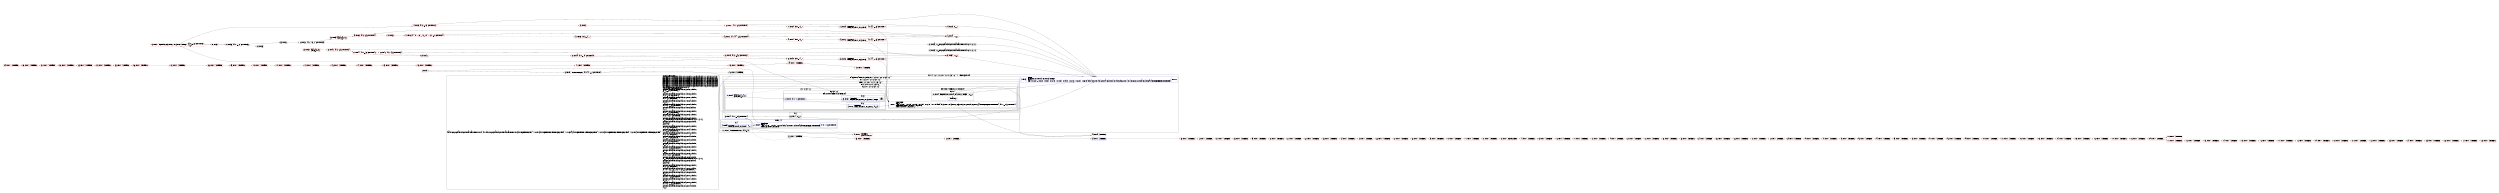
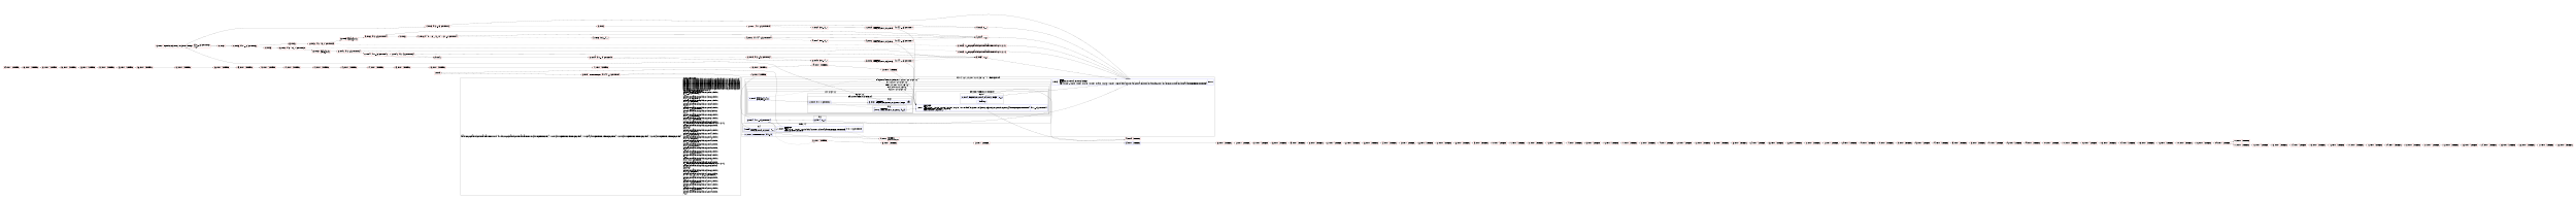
  digraph {
    rankdir=LR
    node [color=red shape=record]
    n1 [color=blue label="{4\:\ 0x000f|LOOP_END\lLOOP:0: B:1:0x0009\-\>B:4:0x000f\l|r0++\l}"]
    n2 [color=blue label="{1\:\ 0x0009|LOOP_START\lPHI: r0 \l  PHI: (r0v1 int) = (r0v0 int), (r0v20 int) binds: [B:0:0x0000, B:4:0x000f] A[DONT_GENERATE, DONT_INLINE]\lLOOP:0: B:1:0x0009\-\>B:4:0x000f\l|if (r0 \< r13) goto L_0x000b\l}"]
    n3 [color=blue label="{6\:\ 0x0014|r0 = 0\l}"]
    n4 [color=blue label="{10\:\ 0x0019|EDGE_INSN: B:10:0x0019\-\>B:7:0x0015 ?: BREAK  \l|r0 = 0\l}"]
    n5 [color=blue label="{|break loop1\l}"]
    n6 [color=blue label="{9\:\ 0x0017|LOOP_START\lPHI: r0 \l  PHI: (r0v2 int) = (r0v1 int), (r0v10 int), (r0v13 int), (r0v16 int), (r0v17 int) binds: [B:150:0x0017, B:45:0x0078, B:33:0x0052, B:18:0x002d, B:8:0x0016] A[DONT_GENERATE, DONT_INLINE]\lLOOP_LABEL: LOOP:1: B:9:0x0017\-\>B:8:0x0016\lLOOP:1: B:9:0x0017\-\>B:8:0x0016\l|if (r0 \>= r13) goto L_0x0019\l}"]
    n7 [color=blue label="{50\:\ 0x0021|SYNTHETIC\lEDGE_INSN: B:50:0x0021\-\>B:13:0x0021 ?: BREAK  \l|break\l}"]
    n8 [color=blue label="{12\:\ 0x001f|if (r0 \< 0) goto L_0x0021\l}"]
    n9 [color=blue label="{8\:\ 0x0016|LOOP_END\lLOOP:1: B:9:0x0017\-\>B:8:0x0016\l|r0 = r3\l}"]
    n10 [color=blue label="{11\:\ 0x001b|int int r3 = r0 + 1\lbyte byte r0 = r11[r0]\l}"]
    n11 [color=blue label="{5\:\ 0x0012|if (r0 \>= r13) goto L_0x0014\l}"]
    n12 [color=blue label="{0\:\ 0x0000|MTH_ENTER_BLOCK\l|int r0 = r12\l}"]
    n13 [color=blue label="{7\:\ 0x0015|RETURN\lEDGE_INSN: B:10:0x0019\-\>B:7:0x0015 ?: BREAK  \lPHI: r0 \l  PHI: (r0v18 int) = (r0v3 int), (r0v5 int), (r0v12 int), (r0v15 int), (r0v19 int), (r0v21 int), (r0v22 int), (r0v23 int) binds: [B:10:0x0019, B:46:0x007a, B:34:0x0054, B:19:0x002f, B:6:0x0014, B:14:0x0023, B:37:0x005a, B:24:0x0039] A[DONT_GENERATE, DONT_INLINE]\l|return r0\l}"]
    n14 [label="{2\:\ 0x000b}"]
    n15 [label="{47\:\ 0x0012|SYNTHETIC\lADDED_TO_REGION\l}"]
    n16 [label="{49\:\ 0x0019|SYNTHETIC\l}"]
    n17 [label="{13\:\ 0x0021|EDGE_INSN: B:50:0x0021\-\>B:13:0x0021 ?: BREAK  \l|if (r0 \>= \-32) goto L_0x0031\lr0 = r0\l}"]
    n18 [label="{51\:\ 0x0017|SYNTHETIC\l}"]
    n19 [label="{3\:\ 0x000d|ADDED_TO_REGION\l|if (r11[r0] \>= 0) goto L_0x000f\l}"]
    n20 [label="{52\:\ 0x0017|SYNTHETIC\l}"]
    n21 [label="{14\:\ 0x0023|if (r3 \>= r13) goto L_0x0015\l}"]
    n22 [label="{20\:\ 0x0031}"]
    n23 [label="{48\:\ 0x0012|SYNTHETIC\l}"]
    n24 [label="{15\:\ 0x0025}"]
    n25 [label="{21\:\ 0x0033|if (r0 \>= \-16) goto L_0x0056\l}"]
    n26 [label="{16\:\ 0x0027|if (r0 \< \-62) goto L_0x002f\l}"]
    n27 [label="{17\:\ 0x0029|int r0 = r3 + 1\l}"]
    n28 [label="{19\:\ 0x002f|r0 = \-1\l}"]
    n29 [label="{18\:\ 0x002d|LOOP_END\lLOOP:2: B:9:0x0017\-\>B:18:0x002d\l|if (r11[r3] \<= \-65) goto L_0x0017\l}"]
    n30 [label="{22\:\ 0x0035}"]
    n31 [label="{35\:\ 0x0056}"]
+   n32 [label="{23\:\ 0x0037|if (r3 \< (r13 \- 1)) goto L_0x003e\l}"]
    n33 [label="{36\:\ 0x0058|if (r3 \< (r13 \- 2)) goto L_0x005f\l}"]
    n34 [label="{24\:\ 0x0039|r0 = com.google.android.gms.internal.measurement.zzxl.zzg(r11, r3, r13)\l}"]
    n35 [label="{25\:\ 0x003e|int r4 = r3 + 1\lbyte r3 = r11[r3]\l}"]
    n36 [label="{26\:\ 0x0042|if (r3 \> \-65) goto L_0x0054\l}"]
    n37 [label="{27\:\ 0x0044|if (r0 != \-32) goto L_0x0048\l}"]
    n38 [label="{34\:\ 0x0054|r0 = \-1\l}"]
    n39 [label="{28\:\ 0x0046|if (r3 \< \-96) goto L_0x0054\l}"]
    n40 [label="{29\:\ 0x0048}"]
    n41 [label="{30\:\ 0x004a|if (r0 != \-19) goto L_0x004e\l}"]
    n42 [label="{31\:\ 0x004c|if (r3 \>= \-96) goto L_0x0054\l}"]
    n43 [label="{32\:\ 0x004e|int r0 = r4 + 1\l}"]
    n44 [label="{33\:\ 0x0052|LOOP_END\lLOOP:3: B:9:0x0017\-\>B:33:0x0052\l|if (r11[r4] \<= \-65) goto L_0x0017\l}"]
    n45 [label="{37\:\ 0x005a|r0 = com.google.android.gms.internal.measurement.zzxl.zzg(r11, r3, r13)\l}"]
    n46 [label="{38\:\ 0x005f|int r4 = r3 + 1\lbyte r3 = r11[r3]\l}"]
    n47 [label="{39\:\ 0x0063|if (r3 \> \-65) goto L_0x007a\l}"]
    n48 [label="{40\:\ 0x0065}"]
    n49 [label="{46\:\ 0x007a|r0 = \-1\l}"]
    n50 [label="{41\:\ 0x006c|if ((((r0 \<\< 28) + (r3 + 112)) \>\> 30) != 0) goto L_0x007a\l}"]
    n51 [label="{42\:\ 0x006e|int r3 = r4 + 1\l}"]
    n52 [label="{43\:\ 0x0072|if (r11[r4] \> \-65) goto L_0x007a\l}"]
    n53 [label="{44\:\ 0x0074|int r0 = r3 + 1\l}"]
    n54 [label="{45\:\ 0x0078|LOOP_END\lLOOP:4: B:9:0x0017\-\>B:45:0x0078\l|if (r11[r3] \<= \-65) goto L_0x0017\l}"]
    n55 [label="{53\:\ 0x0017|SYNTHETIC\l}"]
    n56 [color=blue label="{54\:\ 0x0017|SYNTHETIC\l}"]
    n57 [label="{55\:\ 0x0017|SYNTHETIC\l}"]
    n58 [label="{56\:\ 0x0017|SYNTHETIC\l}"]
    n59 [label="{57\:\ 0x0017|SYNTHETIC\l}"]
    n60 [label="{58\:\ 0x0017|SYNTHETIC\l}"]
    n61 [label="{59\:\ 0x0017|SYNTHETIC\l}"]
    n62 [label="{60\:\ 0x0017|SYNTHETIC\l}"]
    n63 [label="{61\:\ 0x0017|SYNTHETIC\l}"]
    n64 [label="{62\:\ 0x0017|SYNTHETIC\l}"]
    n65 [label="{63\:\ 0x0017|SYNTHETIC\l}"]
    n66 [label="{64\:\ 0x0017|SYNTHETIC\l}"]
    n67 [label="{65\:\ 0x0017|SYNTHETIC\l}"]
    n68 [label="{66\:\ 0x0017|SYNTHETIC\l}"]
    n69 [label="{67\:\ 0x0017|SYNTHETIC\l}"]
    n70 [label="{68\:\ 0x0017|SYNTHETIC\l}"]
    n71 [label="{69\:\ 0x0017|SYNTHETIC\l}"]
    n72 [label="{70\:\ 0x0017|SYNTHETIC\l}"]
    n73 [label="{71\:\ 0x0017|SYNTHETIC\l}"]
    n74 [label="{72\:\ 0x0017|SYNTHETIC\l}"]
-   n75 [label="{73\:\ 0x0017|INCONSISTENT\l}"]
+   n75 [label="{73\:\ 0x0017|SYNTHETIC\l}"]
    n76 [label="{74\:\ 0x0017|SYNTHETIC\l}"]
    n77 [label="{75\:\ 0x0017|SYNTHETIC\l}"]
    n78 [label="{76\:\ 0x0017|SYNTHETIC\l}"]
    n79 [label="{77\:\ 0x0017|SYNTHETIC\l}"]
    n80 [label="{78\:\ 0x0017|SYNTHETIC\l}"]
    n81 [label="{79\:\ 0x0017|SYNTHETIC\l}"]
    n82 [label="{80\:\ 0x0017|SYNTHETIC\l}"]
    n83 [label="{81\:\ 0x0017|SYNTHETIC\l}"]
    n84 [label="{82\:\ 0x0017|SYNTHETIC\l}"]
    n85 [label="{83\:\ 0x0017|SYNTHETIC\l}"]
    n86 [label="{84\:\ 0x0017|SYNTHETIC\l}"]
    n87 [label="{85\:\ 0x0017|SYNTHETIC\l}"]
    n88 [label="{86\:\ 0x0017|SYNTHETIC\l}"]
    n89 [label="{87\:\ 0x0017|SYNTHETIC\l}"]
    n90 [label="{88\:\ 0x0017|SYNTHETIC\l}"]
    n91 [label="{89\:\ 0x0017|SYNTHETIC\l}"]
    n92 [label="{90\:\ 0x0017|SYNTHETIC\l}"]
    n93 [label="{91\:\ 0x0017|SYNTHETIC\l}"]
    n94 [label="{92\:\ 0x0017|SYNTHETIC\l}"]
    n95 [label="{93\:\ 0x0017|SYNTHETIC\l}"]
    n96 [label="{94\:\ 0x0017|SYNTHETIC\l}"]
    n97 [label="{95\:\ 0x0017|SYNTHETIC\l}"]
    n98 [label="{96\:\ 0x0017|SYNTHETIC\l}"]
    n99 [label="{97\:\ 0x0017|SYNTHETIC\l}"]
    n100 [label="{98\:\ 0x0017|SYNTHETIC\l}"]
    n101 [label="{99\:\ 0x0017|SYNTHETIC\l}"]
    n102 [label="{100\:\ 0x0017|SYNTHETIC\l}"]
    n103 [label="{101\:\ 0x0017|SYNTHETIC\l}"]
    n104 [label="{102\:\ 0x0017|SYNTHETIC\l}"]
    n105 [label="{103\:\ 0x0017|SYNTHETIC\l}"]
    n106 [label="{104\:\ 0x0017|SYNTHETIC\l}"]
    n107 [label="{105\:\ 0x0017|SYNTHETIC\l}"]
    n108 [label="{106\:\ 0x0017|SYNTHETIC\l}"]
    n109 [label="{107\:\ 0x0017|SYNTHETIC\l}"]
    n110 [label="{108\:\ 0x0017|SYNTHETIC\l}"]
    n111 [label="{109\:\ 0x0017|SYNTHETIC\l}"]
    n112 [label="{110\:\ 0x0017|SYNTHETIC\l}"]
    n113 [label="{111\:\ 0x0017|SYNTHETIC\l}"]
    n114 [label="{112\:\ 0x0017|SYNTHETIC\l}"]
    n115 [label="{113\:\ 0x0017|SYNTHETIC\l}"]
    n116 [label="{114\:\ 0x0017|SYNTHETIC\l}"]
    n117 [label="{115\:\ 0x0017|SYNTHETIC\l}"]
    n118 [label="{116\:\ 0x0017|SYNTHETIC\l}"]
    n119 [label="{117\:\ 0x0017|SYNTHETIC\l}"]
    n120 [label="{118\:\ 0x0017|SYNTHETIC\l}"]
    n121 [label="{119\:\ 0x0017|SYNTHETIC\l}"]
    n122 [label="{120\:\ 0x0017|SYNTHETIC\l}"]
    n123 [label="{121\:\ 0x0017|SYNTHETIC\l}"]
    n124 [label="{122\:\ 0x0017|SYNTHETIC\l}"]
    n125 [label="{123\:\ 0x0017|SYNTHETIC\l}"]
    n126 [label="{124\:\ 0x0017|SYNTHETIC\l}"]
    n127 [label="{125\:\ 0x0017|SYNTHETIC\l}"]
    n128 [label="{126\:\ 0x0017|SYNTHETIC\l}"]
    n129 [label="{127\:\ 0x0017|SYNTHETIC\l}"]
    n130 [label="{128\:\ 0x0017|SYNTHETIC\l}"]
    n131 [label="{129\:\ 0x0017|SYNTHETIC\l}"]
    n132 [label="{130\:\ 0x0017|SYNTHETIC\l}"]
    n133 [label="{131\:\ 0x0017|SYNTHETIC\l}"]
    n134 [label="{132\:\ 0x0017|SYNTHETIC\l}"]
    n135 [label="{133\:\ 0x0017|SYNTHETIC\l}"]
    n136 [label="{134\:\ 0x0017|SYNTHETIC\l}"]
    n137 [label="{135\:\ 0x0017|SYNTHETIC\l}"]
    n138 [label="{136\:\ 0x0017|SYNTHETIC\l}"]
    n139 [label="{137\:\ 0x0017|SYNTHETIC\l}"]
    n140 [label="{138\:\ 0x0017|SYNTHETIC\l}"]
    n141 [label="{139\:\ 0x0017|SYNTHETIC\l}"]
    n142 [label="{140\:\ 0x0017|SYNTHETIC\l}"]
    n143 [label="{141\:\ 0x0017|SYNTHETIC\l}"]
    n144 [label="{142\:\ 0x0017|SYNTHETIC\l}"]
    n145 [label="{143\:\ 0x0017|SYNTHETIC\l}"]
    n146 [label="{144\:\ 0x0017|SYNTHETIC\l}"]
    n147 [label="{145\:\ 0x0017|SYNTHETIC\l}"]
    n148 [label="{146\:\ 0x0017|SYNTHETIC\l}"]
    n149 [label="{147\:\ 0x0017|SYNTHETIC\l}"]
    n150 [label="{148\:\ 0x0017|SYNTHETIC\l}"]
    n151 [label="{149\:\ 0x0017|SYNTHETIC\l}"]
    n152 [label="{150\:\ 0x0017|SYNTHETIC\l}"]
    n153 [label="{final int com.google.android.gms.internal.measurement.zzxo.zzb((r9v0 'this' com.google.android.gms.internal.measurement.zzxo A[IMMUTABLE_TYPE, THIS]), (r10v0 int A[IMMUTABLE_TYPE, METHOD_ARGUMENT]), (r11v0 byte[] A[IMMUTABLE_TYPE, METHOD_ARGUMENT]), (r12v0 int A[IMMUTABLE_TYPE, METHOD_ARGUMENT]), (r13v0 int A[IMMUTABLE_TYPE, METHOD_ARGUMENT]))  | INCONSISTENT_CODE\lJADX DEBUG: Multi\-variable search result rejected for TypeSearchVarInfo\{r0v3, resolved type: byte\}\lJADX DEBUG: Multi\-variable search result rejected for TypeSearchVarInfo\{r0v5, resolved type: byte\}\lJADX DEBUG: Multi\-variable search result rejected for TypeSearchVarInfo\{r0v12, resolved type: byte\}\lJADX DEBUG: Multi\-variable search result rejected for TypeSearchVarInfo\{r0v15, resolved type: byte\}\lJADX DEBUG: Multi\-variable search result rejected for TypeSearchVarInfo\{r0v18, resolved type: byte\}\lJADX DEBUG: Multi\-variable search result rejected for TypeSearchVarInfo\{r0v19, resolved type: byte\}\lJADX DEBUG: Multi\-variable search result rejected for TypeSearchVarInfo\{r0v21, resolved type: byte\}\lJADX DEBUG: Multi\-variable search result rejected for TypeSearchVarInfo\{r0v22, resolved type: byte\}\lJADX DEBUG: Multi\-variable search result rejected for TypeSearchVarInfo\{r0v23, resolved type: byte\}\lCFG modification limit reached, blocks count: 151\lMulti\-variable type inference failed\lCode restructure failed: missing block: B:13:0x0021, code lost:\l    if (r0 \>= \-32) goto L_0x0031;\l    r0 = r0;\l\lCode restructure failed: missing block: B:14:0x0023, code lost:\l    if (r3 \>= r13) goto L_0x0015;\l\lCode restructure failed: missing block: B:16:0x0027, code lost:\l    if (r0 \< \-62) goto L_0x002f;\l\lCode restructure failed: missing block: B:17:0x0029, code lost:\l    r0 = r3 + 1;\l\lCode restructure failed: missing block: B:18:0x002d, code lost:\l    if (r11[r3] \<= \-65) goto L_0x0017;\l\lCode restructure failed: missing block: B:19:0x002f, code lost:\l    r0 = \-1;\l\lCode restructure failed: missing block: B:21:0x0033, code lost:\l    if (r0 \>= \-16) goto L_0x0056;\l\lCode restructure failed: missing block: B:23:0x0037, code lost:\l    if (r3 \< (r13 \- 1)) goto L_0x003e;\l\lCode restructure failed: missing block: B:24:0x0039, code lost:\l    r0 = com.google.android.gms.internal.measurement.zzxl.zzg(r11, r3, r13);\l\lCode restructure failed: missing block: B:25:0x003e, code lost:\l    r4 = r3 + 1;\l    r3 = r11[r3];\l\lCode restructure failed: missing block: B:26:0x0042, code lost:\l    if (r3 \> \-65) goto L_0x0054;\l\lCode restructure failed: missing block: B:27:0x0044, code lost:\l    if (r0 != \-32) goto L_0x0048;\l\lCode restructure failed: missing block: B:28:0x0046, code lost:\l    if (r3 \< \-96) goto L_0x0054;\l\lCode restructure failed: missing block: B:30:0x004a, code lost:\l    if (r0 != \-19) goto L_0x004e;\l\lCode restructure failed: missing block: B:31:0x004c, code lost:\l    if (r3 \>= \-96) goto L_0x0054;\l\lCode restructure failed: missing block: B:32:0x004e, code lost:\l    r0 = r4 + 1;\l\lCode restructure failed: missing block: B:33:0x0052, code lost:\l    if (r11[r4] \<= \-65) goto L_0x0017;\l\lCode restructure failed: missing block: B:34:0x0054, code lost:\l    r0 = \-1;\l\lCode restructure failed: missing block: B:36:0x0058, code lost:\l    if (r3 \< (r13 \- 2)) goto L_0x005f;\l\lCode restructure failed: missing block: B:37:0x005a, code lost:\l    r0 = com.google.android.gms.internal.measurement.zzxl.zzg(r11, r3, r13);\l\lCode restructure failed: missing block: B:38:0x005f, code lost:\l    r4 = r3 + 1;\l    r3 = r11[r3];\l\lCode restructure failed: missing block: B:39:0x0063, code lost:\l    if (r3 \> \-65) goto L_0x007a;\l\lCode restructure failed: missing block: B:41:0x006c, code lost:\l    if ((((r0 \<\< 28) + (r3 + 112)) \>\> 30) != 0) goto L_0x007a;\l\lCode restructure failed: missing block: B:42:0x006e, code lost:\l    r3 = r4 + 1;\l\lCode restructure failed: missing block: B:43:0x0072, code lost:\l    if (r11[r4] \> \-65) goto L_0x007a;\l\lCode restructure failed: missing block: B:44:0x0074, code lost:\l    r0 = r3 + 1;\l\lCode restructure failed: missing block: B:45:0x0078, code lost:\l    if (r11[r3] \<= \-65) goto L_0x0017;\l\lCode restructure failed: missing block: B:46:0x007a, code lost:\l    r0 = \-1;\l\l}" color=""]
    subgraph cluster_1 {
      label="R(4:0|(1:4)|(1:6)(1:(1:(2:(2:10|1)|(2:11|(2:(1:50)|(1:8))))))|7) | DECL_VAR: int null\l"
      n12
      n13
      subgraph cluster_2 {
        label="LOOP:0: (1:4)"
        n2
        subgraph cluster_3 {
          label="R(1:4)"
          n1
        }
      }
      subgraph cluster_4 {
        label="IF [B:5:0x0012] THEN: R(1:6) ELSE: R(1:(1:(2:(2:10|1)|(2:11|(2:(1:50)|(1:8))))))"
        n11
        subgraph cluster_5 {
          label="R(1:6)"
          n3
        }
        subgraph cluster_6 {
          label="R(1:(1:(2:(2:10|1)|(2:11|(2:(1:50)|(1:8))))))"
          subgraph cluster_7 {
            label="LOOP:1: (1:(2:(2:10|1)|(2:11|(2:(1:50)|(1:8)))))"
            subgraph cluster_8 {
              label="R(1:(2:(2:10|1)|(2:11|(2:(1:50)|(1:8)))))"
              subgraph cluster_9 {
                label="R(2:(2:10|1)|(2:11|(2:(1:50)|(1:8))))"
                subgraph cluster_10 {
                  label="IF [B:9:0x0017] THEN: R(2:10|1) ELSE: null"
                  n6
                  subgraph cluster_11 {
                    label="R(2:10|1)"
                    n4
                    n5
                  }
                }
                subgraph cluster_12 {
                  label="R(2:11|(2:(1:50)|(1:8)))"
                  n10
                  subgraph cluster_13 {
                    label="R(2:(1:50)|(1:8))"
                    subgraph cluster_14 {
                      label="IF [B:12:0x001f] THEN: R(1:50) ELSE: null"
                      n8
                      subgraph cluster_15 {
                        label="R(1:50)"
                        n7
                      }
                    }
                    subgraph cluster_16 {
                      label="R(1:8)"
                      n9
                    }
                  }
                }
              }
            }
          }
        }
      }
    }
    n1 -> n2
    n2 -> n14
    n2 -> n15 [style=dashed]
    n3 -> n13
    n4 -> n13
    n6 -> n10 [style=dashed]
    n6 -> n16
    n7 -> n17
    n8 -> n7
    n8 -> n9 [style=dashed]
    n9 -> n6
    n10 -> n8
    n11 -> n3
    n11 -> n18 [style=dashed]
    n12 -> n2
    n14 -> n19
    n15 -> n11
    n16 -> n4
    n17 -> n21
    n17 -> n22
    n18 -> n20
    n19 -> n1
    n19 -> n23 [style=dashed]
    n20 -> n55
    n21 -> n13
    n21 -> n24 [style=dashed]
    n22 -> n25
    n23 -> n11
    n24 -> n26
    n25 -> n30 [style=dashed]
    n25 -> n31
    n26 -> n27 [style=dashed]
    n26 -> n28
    n27 -> n29
    n28 -> n13
    n29 -> n6
    n29 -> n28 [style=dashed]
+   n30 -> n32
    n31 -> n33
+   n32 -> n34 [style=dashed]
+   n32 -> n35
    n33 -> n45 [style=dashed]
    n33 -> n46
    n34 -> n13
    n35 -> n36
    n36 -> n37 [style=dashed]
    n36 -> n38
    n37 -> n39 [style=dashed]
    n37 -> n40
    n38 -> n13
    n39 -> n38
    n39 -> n40 [style=dashed]
    n40 -> n41
    n41 -> n42 [style=dashed]
    n41 -> n43
    n42 -> n38
    n42 -> n43 [style=dashed]
    n43 -> n44
    n44 -> n6
    n44 -> n38 [style=dashed]
    n45 -> n13
    n46 -> n47
    n47 -> n48 [style=dashed]
    n47 -> n49
    n48 -> n50
    n49 -> n13
    n50 -> n49
    n50 -> n51 [style=dashed]
    n51 -> n52
    n52 -> n49
    n52 -> n53 [style=dashed]
    n53 -> n54
    n54 -> n6
    n54 -> n49 [style=dashed]
    n55 -> n56
    n56 -> n57
    n57 -> n58
    n58 -> n59
    n59 -> n60
    n60 -> n61
    n61 -> n62
    n62 -> n63
    n63 -> n64
    n64 -> n65
    n65 -> n66
    n66 -> n67
    n67 -> n68
    n68 -> n69
    n69 -> n70
    n70 -> n71
    n71 -> n72
    n72 -> n73
    n73 -> n74
    n74 -> n75
    n75 -> n76
    n76 -> n77
    n77 -> n78
    n78 -> n79
    n79 -> n80
    n80 -> n81
    n81 -> n82
    n82 -> n83
    n83 -> n84
    n84 -> n85
    n85 -> n86
    n86 -> n87
    n87 -> n88
    n88 -> n89
    n89 -> n90
    n90 -> n91
    n91 -> n92
    n92 -> n93
    n93 -> n94
    n94 -> n95
    n95 -> n96
    n96 -> n97
    n97 -> n98
    n98 -> n99
    n99 -> n100
    n100 -> n101
    n101 -> n102
    n102 -> n103
    n103 -> n104
    n104 -> n105
    n105 -> n106
    n106 -> n107
    n107 -> n108
    n108 -> n109
    n109 -> n110
    n110 -> n111
    n111 -> n112
    n111 -> n113
    n113 -> n114
    n114 -> n115
    n115 -> n116
    n116 -> n117
    n117 -> n118
    n118 -> n119
    n119 -> n120
    n120 -> n121
    n121 -> n122
    n122 -> n123
    n123 -> n124
    n124 -> n125
    n125 -> n126
    n126 -> n127
    n127 -> n128
    n128 -> n129
    n129 -> n130
    n131 -> n132
    n132 -> n133
    n133 -> n134
    n134 -> n135
    n135 -> n136
    n136 -> n137
    n137 -> n138
    n138 -> n139
    n139 -> n140
    n140 -> n141
    n141 -> n142
    n142 -> n143
    n143 -> n144
    n144 -> n145
    n145 -> n146
    n146 -> n147
    n147 -> n148
    n148 -> n149
    n149 -> n150
    n150 -> n151
    n151 -> n152
    n152 -> n6
    n153 -> n12
  }
